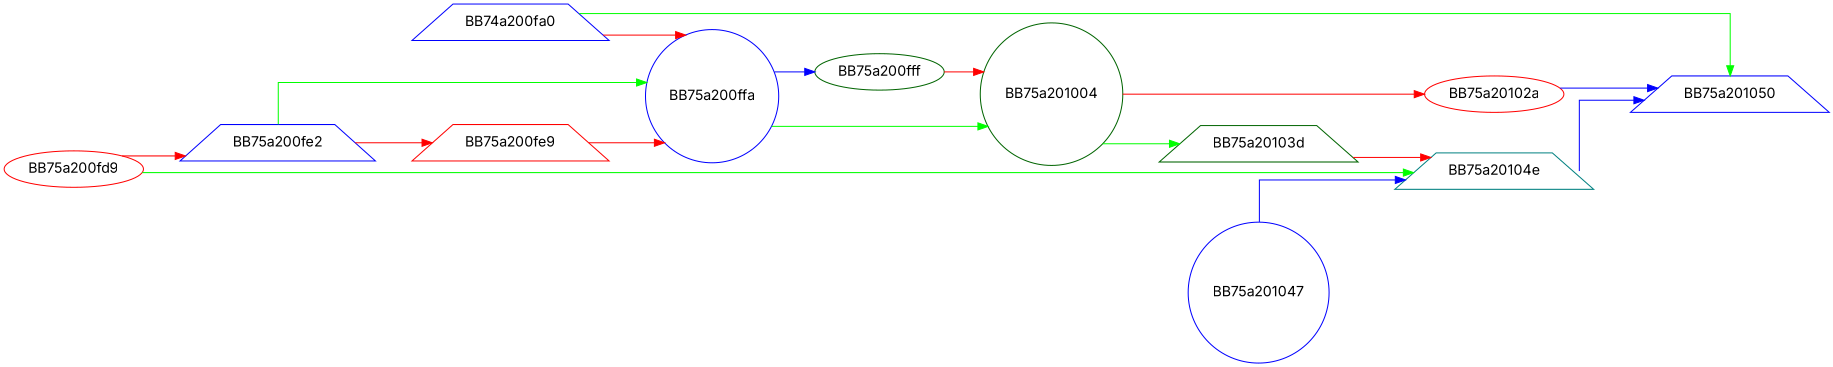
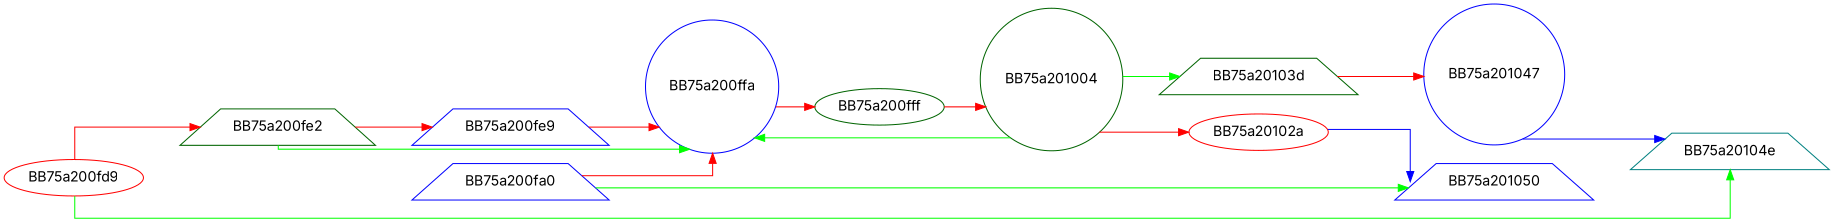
  digraph {
    fontname=Inter
    rankdir=LR
    splines=ortho
    node [color=blue fontname=Inter shape=trapezium]
    edge [color=red fontname=Inter]
-   BB75a200fa0 [label=BB74a200fa0]
+   BB75a200fa0
    BB75a201050
    BB75a200ffa [shape=circle]
    BB75a200fd9 [color=red shape=ellipse]
    BB75a20104e [color=teal]
-   BB75a200fe2
-   BB75a200fe9 [color=red]
+   BB75a200fe2 [color=darkgreen]
+   BB75a200fe9
    BB75a201004 [color=darkgreen shape=circle]
    BB75a200fff [color=darkgreen shape=ellipse]
    BB75a20103d [color=darkgreen]
    BB75a20102a [color=red shape=ellipse]
    BB75a201047 [shape=circle]
    BB75a200fa0 -> BB75a201050 [color=green]
    BB75a200fa0 -> BB75a200ffa
-   BB75a200ffa -> BB75a201004 [color=green]
-   BB75a200ffa -> BB75a200fff [color=blue]
+   BB75a201004 -> BB75a200ffa [color=green]
+   BB75a200ffa -> BB75a200fff
    BB75a200fd9 -> BB75a20104e [color=green]
    BB75a200fd9 -> BB75a200fe2
-   BB75a20104e -> BB75a201050 [color=blue]
    BB75a200fe2 -> BB75a200ffa [color=green]
    BB75a200fe2 -> BB75a200fe9
    BB75a200fe9 -> BB75a200ffa
    BB75a201004 -> BB75a20103d [color=green]
    BB75a201004 -> BB75a20102a
    BB75a200fff -> BB75a201004
-   BB75a20103d -> BB75a20104e
+   BB75a20103d -> BB75a201047
    BB75a20102a -> BB75a201050 [color=blue]
    BB75a201047 -> BB75a20104e [color=blue]
  }
